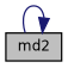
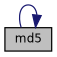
  digraph {
    rankdir=LR
-   n1 [color=black fillcolor=grey75 fontcolor=black fontname=Helvetica fontsize=10 height=0.2 label=md2 shape=record style=filled width=0.4]
+   n1 [color=black fillcolor=grey75 fontcolor=black fontname=Helvetica fontsize=10 height=0.2 label=md5 shape=record style=filled width=0.4]
    n1 -> n1 [color=midnightblue fontname=Helvetica fontsize=10 labelfontname=Helvetica labelfontsize=10 style=solid]
  }
